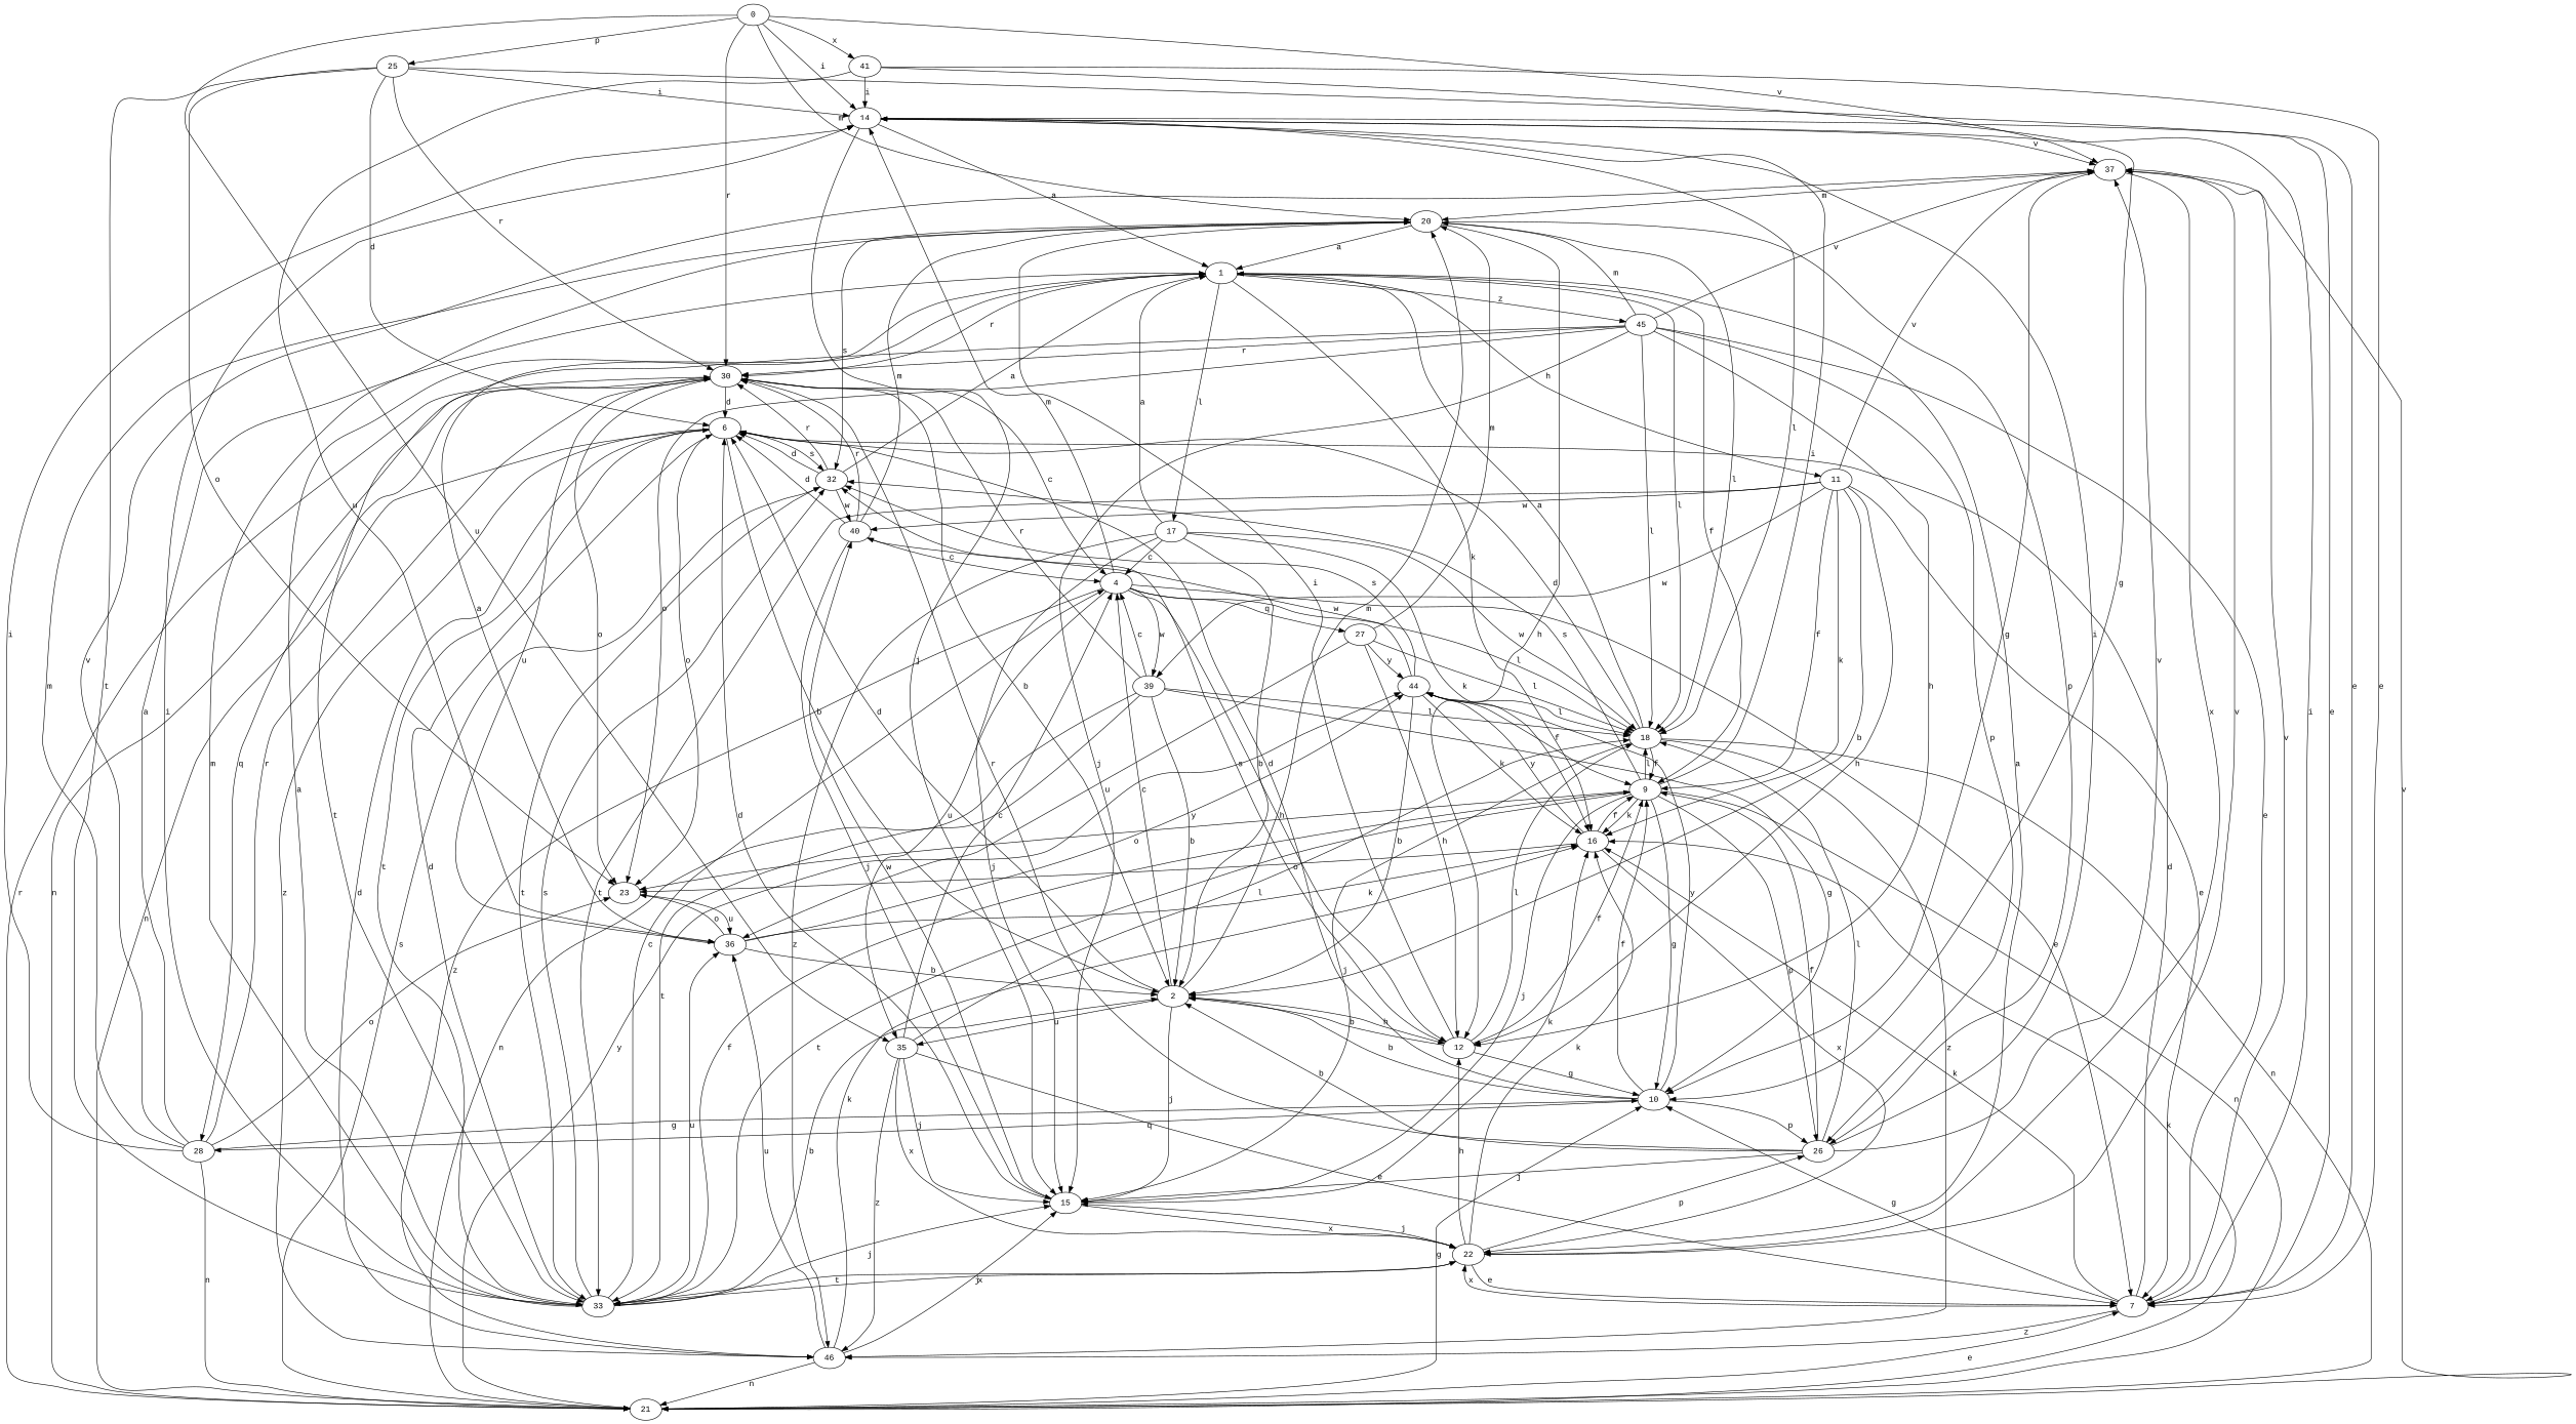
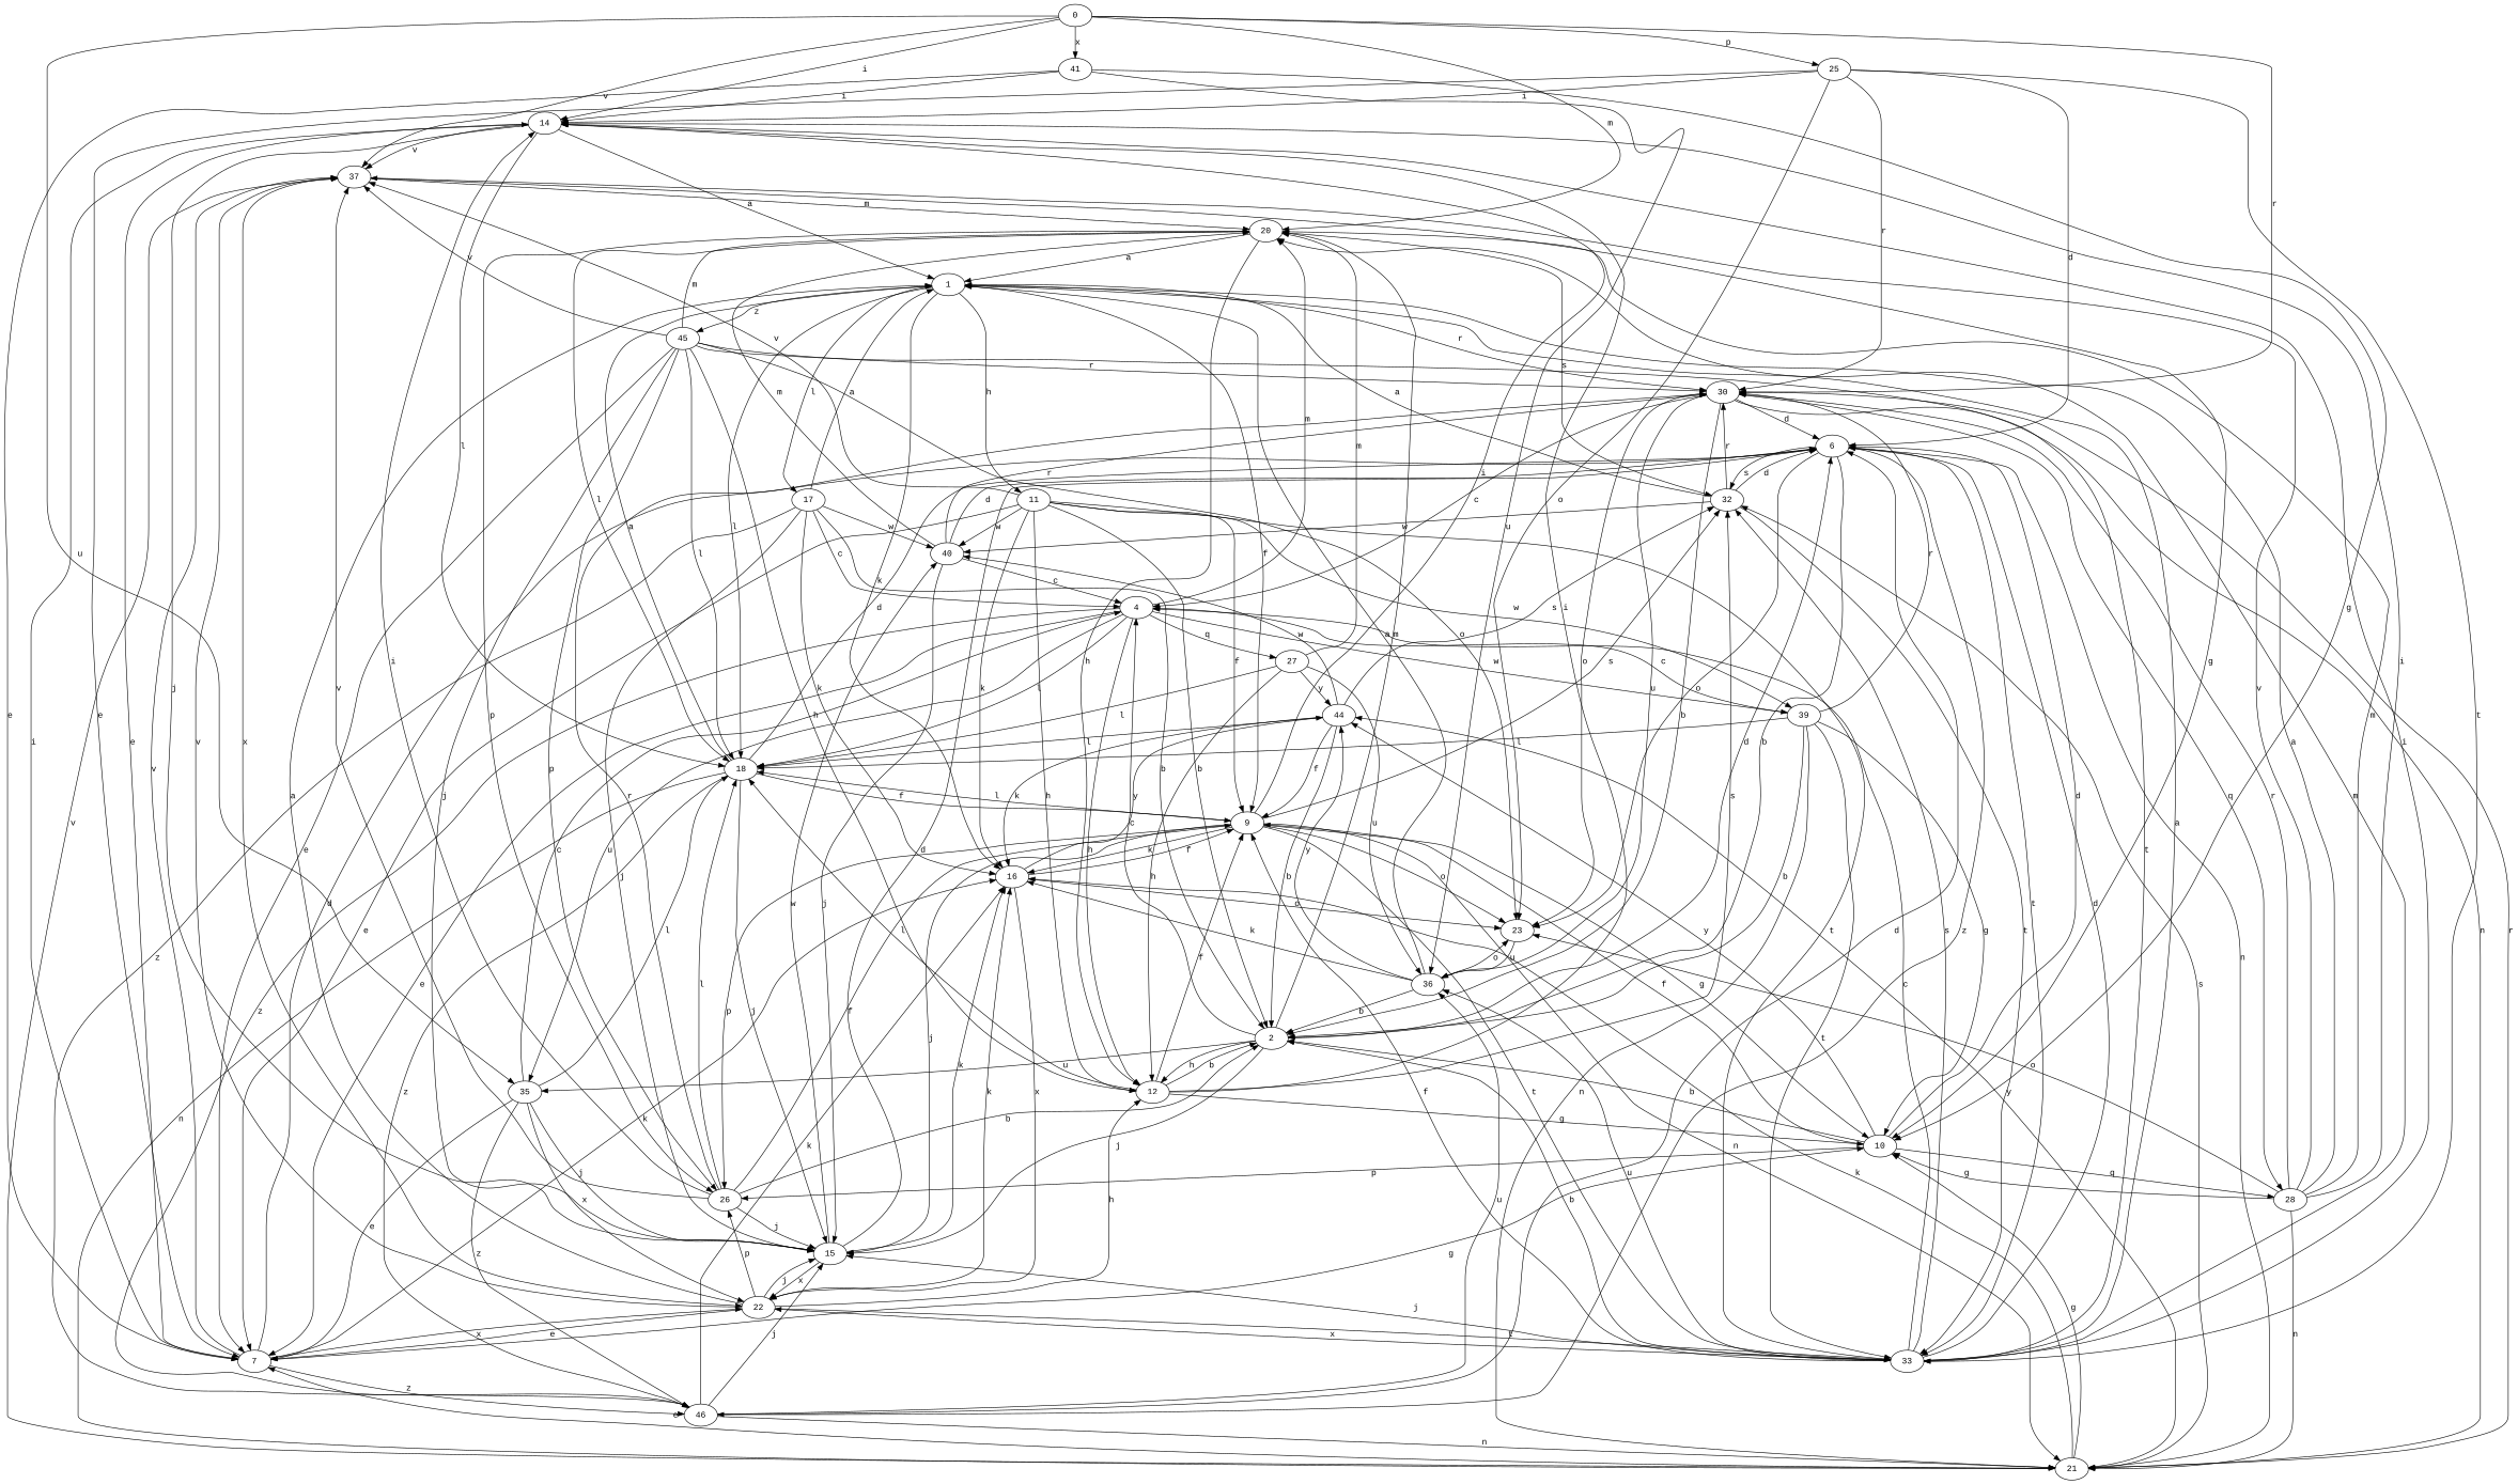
  strict digraph {
    fontname="Liberation Mono"
    node [fontname="Liberation Mono"]
    edge [fontname="Liberation Mono"]
    0
    14
    20
    25
    30
    35
    37
    41
    1
    18
    15
    7
    12
    32
    26
    6
    23
    33
    2
    4
    21
    28
    36
    46
    n25 [label=22]
    10
    9
    11
    16
    17
    45
    39
    40
    44
    27
    0 -> 14 [label=i]
    0 -> 20 [label=m]
    0 -> 25 [label=p]
    0 -> 30 [label=r]
    0 -> 35 [label=u]
    0 -> 37 [label=v]
    0 -> 41 [label=x]
    14 -> 37 [label=v]
    14 -> 1 [label=a]
    14 -> 18 [label=l]
    14 -> 15 [label=j]
    14 -> 7 [label=e]
    20 -> 1 [label=a]
    20 -> 18 [label=l]
    20 -> 12 [label=h]
    20 -> 32 [label=s]
    20 -> 26 [label=p]
    25 -> 14 [label=i]
    25 -> 30 [label=r]
    25 -> 7 [label=e]
    25 -> 6 [label=d]
    25 -> 23 [label=o]
    25 -> 33 [label=t]
    30 -> 6 [label=d]
    30 -> 23 [label=o]
    30 -> 2 [label=b]
    30 -> 4 [label=c]
    30 -> 21 [label=n]
    30 -> 28 [label=q]
    30 -> 36 [label=u]
    35 -> 18 [label=l]
    35 -> 15 [label=j]
    35 -> 7 [label=e]
    35 -> 4 [label=c]
    35 -> 46 [label=z]
    35 -> n25 [label=x]
    37 -> 20 [label=m]
    37 -> n25 [label=x]
    37 -> 10 [label=g]
    41 -> 14 [label=i]
    41 -> 7 [label=e]
    41 -> 36 [label=u]
    41 -> 10 [label=g]
    1 -> 30 [label=r]
    1 -> 18 [label=l]
    1 -> 9 [label=f]
    1 -> 11 [label=h]
    1 -> 16 [label=k]
    1 -> 17 [label=l]
    1 -> 45 [label=z]
    18 -> 1 [label=a]
    18 -> 15 [label=j]
    18 -> 6 [label=d]
    18 -> 21 [label=n]
    18 -> 46 [label=z]
    18 -> 9 [label=f]
    15 -> 6 [label=d]
    15 -> n25 [label=x]
    15 -> 16 [label=k]
    15 -> 40 [label=w]
    7 -> 14 [label=i]
    7 -> 37 [label=v]
    7 -> 6 [label=d]
    7 -> 46 [label=z]
    7 -> n25 [label=x]
    7 -> 10 [label=g]
    7 -> 16 [label=k]
    12 -> 14 [label=i]
    12 -> 18 [label=l]
    12 -> 32 [label=s]
    12 -> 2 [label=b]
    12 -> 10 [label=g]
    12 -> 9 [label=f]
    32 -> 30 [label=r]
    32 -> 1 [label=a]
    32 -> 6 [label=d]
    32 -> 33 [label=t]
    32 -> 40 [label=w]
    26 -> 14 [label=i]
    26 -> 30 [label=r]
    26 -> 37 [label=v]
    26 -> 18 [label=l]
    26 -> 15 [label=j]
    26 -> 2 [label=b]
    26 -> 9 [label=f]
    6 -> 32 [label=s]
    6 -> 23 [label=o]
    6 -> 33 [label=t]
    6 -> 2 [label=b]
    6 -> 21 [label=n]
    6 -> 46 [label=z]
    23 -> 36 [label=u]
    33 -> 14 [label=i]
    33 -> 20 [label=m]
    33 -> 1 [label=a]
    33 -> 15 [label=j]
    33 -> 32 [label=s]
    33 -> 6 [label=d]
    33 -> 2 [label=b]
    33 -> 4 [label=c]
    33 -> 36 [label=u]
    33 -> n25 [label=x]
    33 -> 9 [label=f]
    2 -> 20 [label=m]
    2 -> 35 [label=u]
    2 -> 15 [label=j]
    2 -> 12 [label=h]
    2 -> 6 [label=d]
    2 -> 4 [label=c]
    4 -> 20 [label=m]
    4 -> 35 [label=u]
    4 -> 18 [label=l]
    4 -> 7 [label=e]
    4 -> 12 [label=h]
    4 -> 46 [label=z]
    4 -> 39 [label=w]
    4 -> 27 [label=q]
    21 -> 30 [label=r]
    21 -> 37 [label=v]
    21 -> 7 [label=e]
    21 -> 32 [label=s]
    21 -> 10 [label=g]
    21 -> 16 [label=k]
    21 -> 44 [label=y]
    28 -> 14 [label=i]
    28 -> 20 [label=m]
    28 -> 30 [label=r]
    28 -> 37 [label=v]
    28 -> 1 [label=a]
    28 -> 23 [label=o]
    28 -> 21 [label=n]
    28 -> 10 [label=g]
    36 -> 1 [label=a]
    36 -> 23 [label=o]
    36 -> 2 [label=b]
    36 -> 16 [label=k]
    36 -> 44 [label=y]
    46 -> 15 [label=j]
    46 -> 6 [label=d]
    46 -> 21 [label=n]
    46 -> 36 [label=u]
    46 -> 16 [label=k]
    n25 -> 37 [label=v]
    n25 -> 1 [label=a]
    n25 -> 15 [label=j]
    n25 -> 7 [label=e]
    n25 -> 12 [label=h]
    n25 -> 26 [label=p]
    n25 -> 33 [label=t]
    n25 -> 16 [label=k]
    10 -> 26 [label=p]
    10 -> 6 [label=d]
    10 -> 2 [label=b]
    10 -> 28 [label=q]
    10 -> 9 [label=f]
    10 -> 44 [label=y]
    9 -> 14 [label=i]
    9 -> 18 [label=l]
    9 -> 15 [label=j]
    9 -> 32 [label=s]
    9 -> 26 [label=p]
    9 -> 23 [label=o]
    9 -> 33 [label=t]
    9 -> 21 [label=n]
    9 -> 10 [label=g]
    9 -> 16 [label=k]
    11 -> 37 [label=v]
    11 -> 7 [label=e]
    11 -> 12 [label=h]
    11 -> 33 [label=t]
    11 -> 2 [label=b]
    11 -> 9 [label=f]
    11 -> 16 [label=k]
    11 -> 39 [label=w]
    11 -> 40 [label=w]
    16 -> 23 [label=o]
    16 -> n25 [label=x]
    16 -> 9 [label=f]
    16 -> 44 [label=y]
    17 -> 1 [label=a]
    17 -> 15 [label=j]
    17 -> 2 [label=b]
    17 -> 4 [label=c]
    17 -> 46 [label=z]
    17 -> 16 [label=k]
-   17 -> 18 [label=w]
+   17 -> 40 [label=w]
    45 -> 20 [label=m]
    45 -> 30 [label=r]
    45 -> 37 [label=v]
    45 -> 18 [label=l]
    45 -> 15 [label=j]
    45 -> 7 [label=e]
    45 -> 12 [label=h]
    45 -> 26 [label=p]
    45 -> 23 [label=o]
    45 -> 33 [label=t]
    39 -> 30 [label=r]
    39 -> 18 [label=l]
    39 -> 33 [label=t]
    39 -> 2 [label=b]
    39 -> 4 [label=c]
    39 -> 21 [label=n]
    39 -> 10 [label=g]
    40 -> 20 [label=m]
    40 -> 30 [label=r]
    40 -> 15 [label=j]
    40 -> 6 [label=d]
    40 -> 4 [label=c]
    44 -> 18 [label=l]
    44 -> 32 [label=s]
    44 -> 2 [label=b]
    44 -> 9 [label=f]
    44 -> 16 [label=k]
    44 -> 40 [label=w]
    27 -> 20 [label=m]
    27 -> 18 [label=l]
    27 -> 12 [label=h]
    27 -> 36 [label=u]
    27 -> 44 [label=y]
  }
